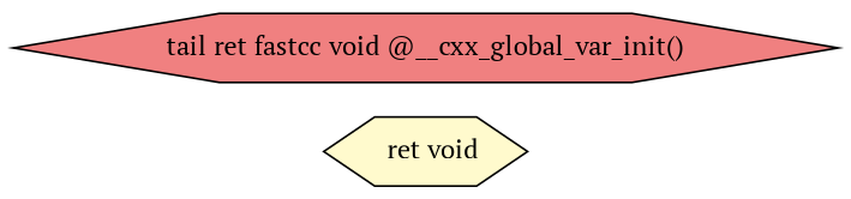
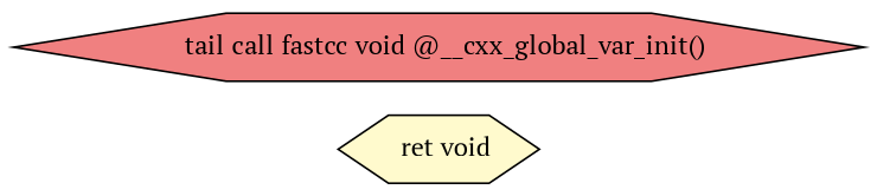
  digraph {
    rankdir=LR
    fontname="PT Serif"
    node [shape=hexagon style=filled fontname="PT Serif"]
    n1 [fillcolor=lemonchiffon label="  ret void"]
-   n2 [fillcolor=lightcoral label="tail ret fastcc void @__cxx_global_var_init()"]
+   n2 [fillcolor=lightcoral label="  tail call fastcc void @__cxx_global_var_init()"]
  }
